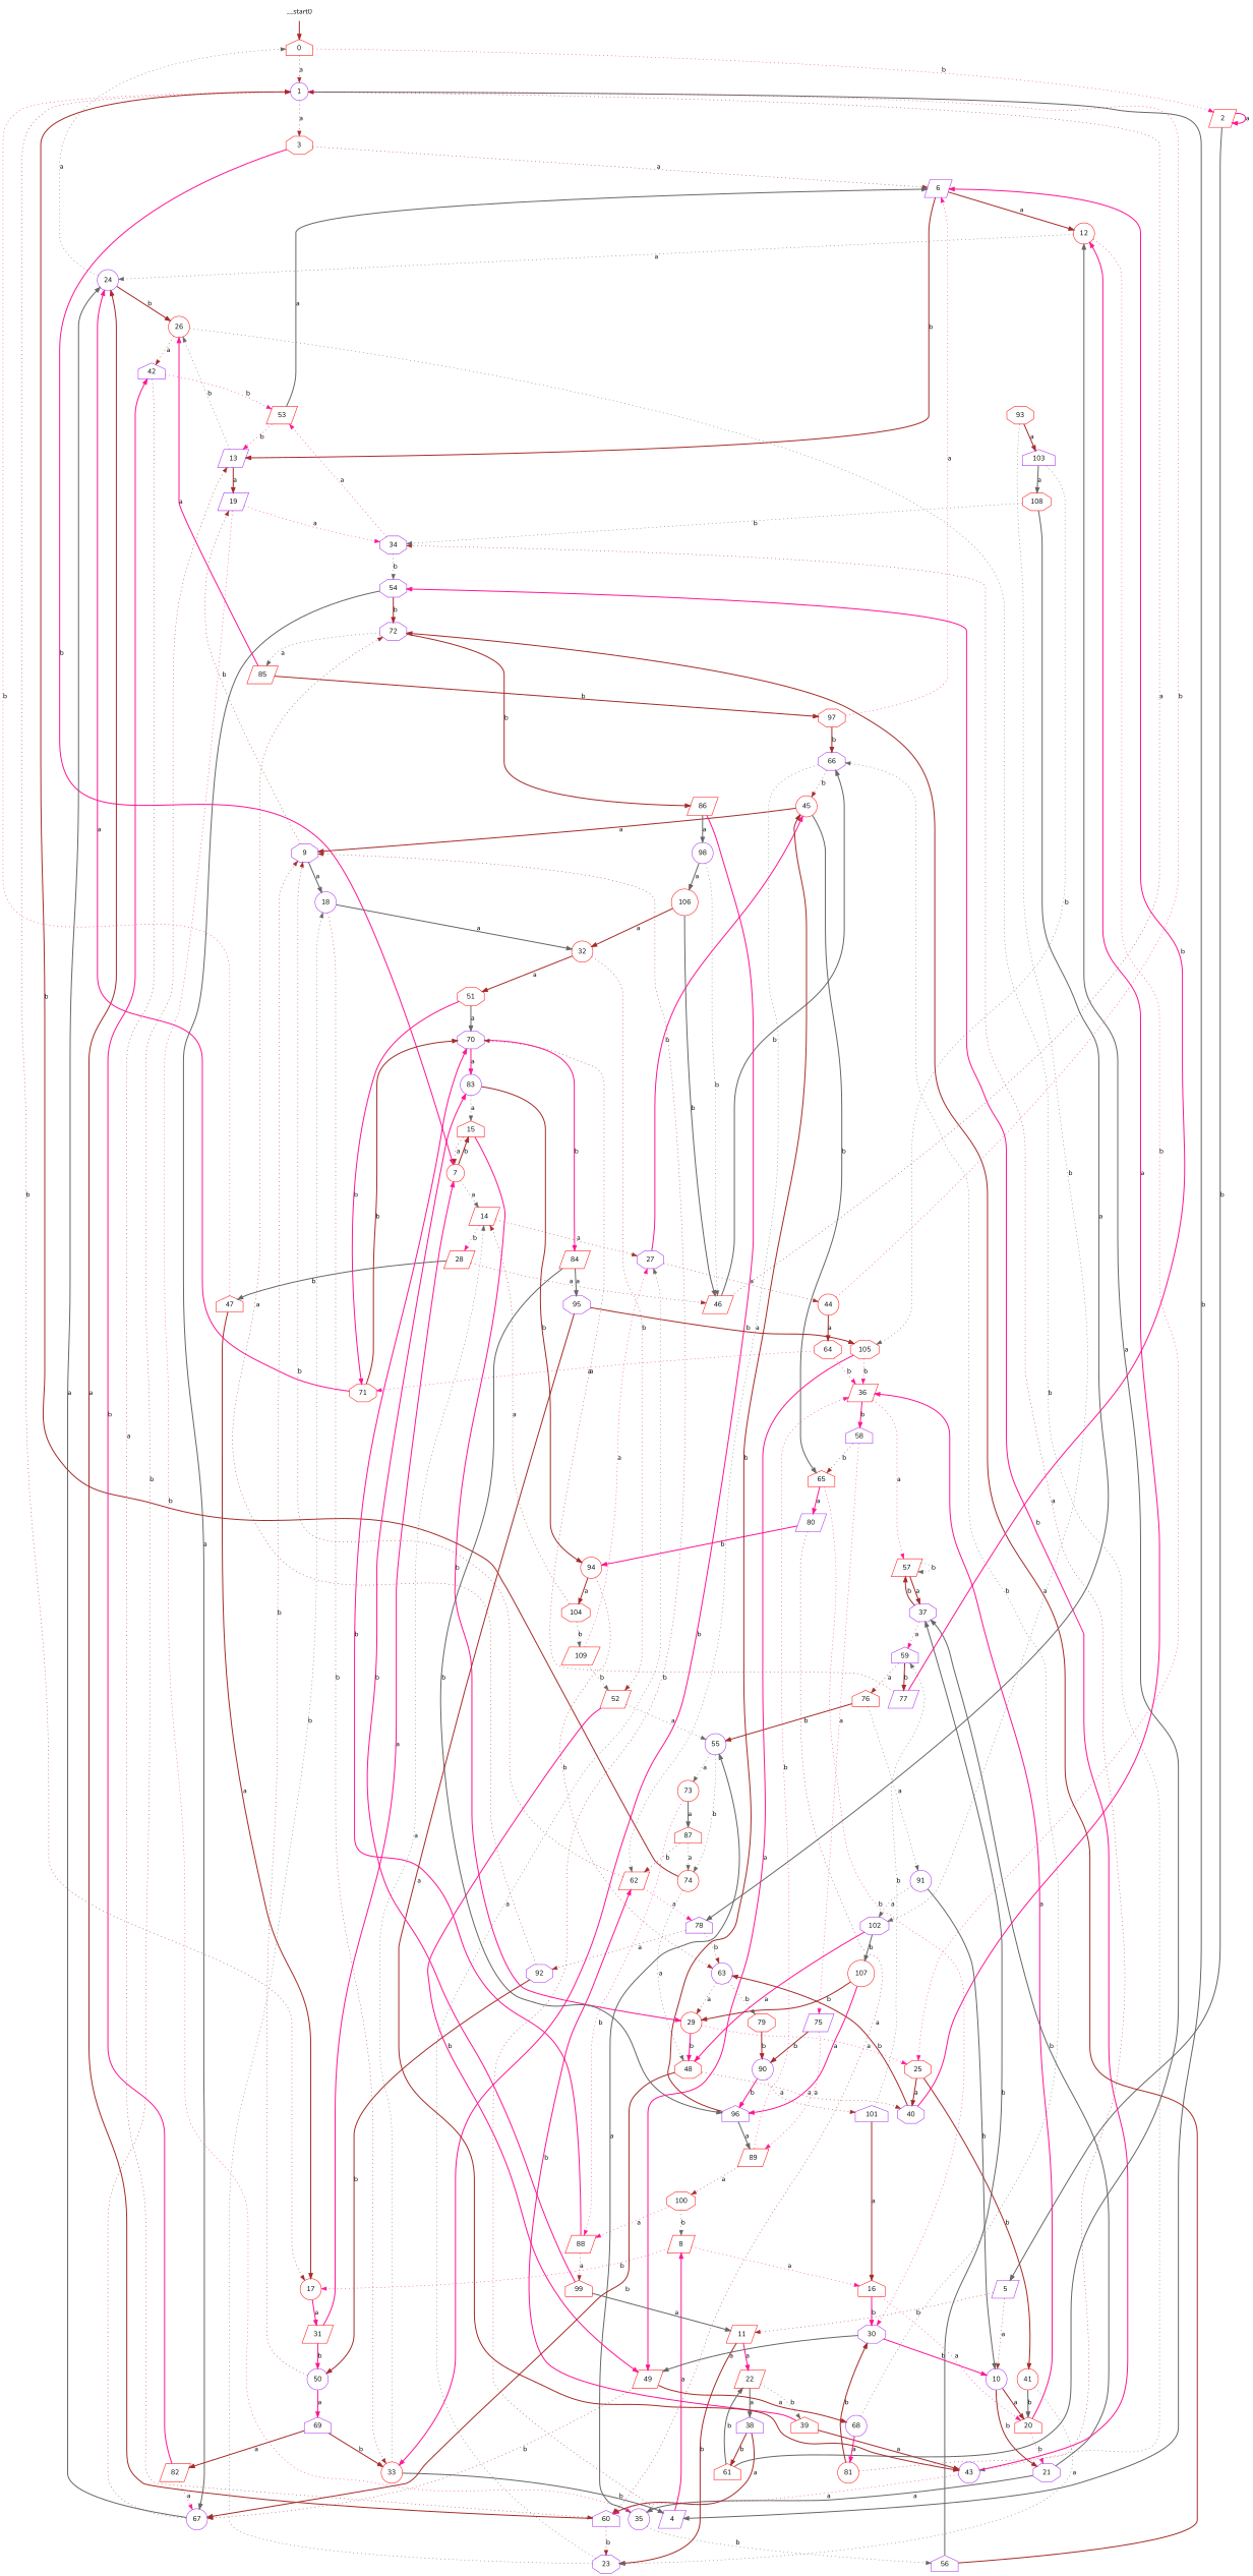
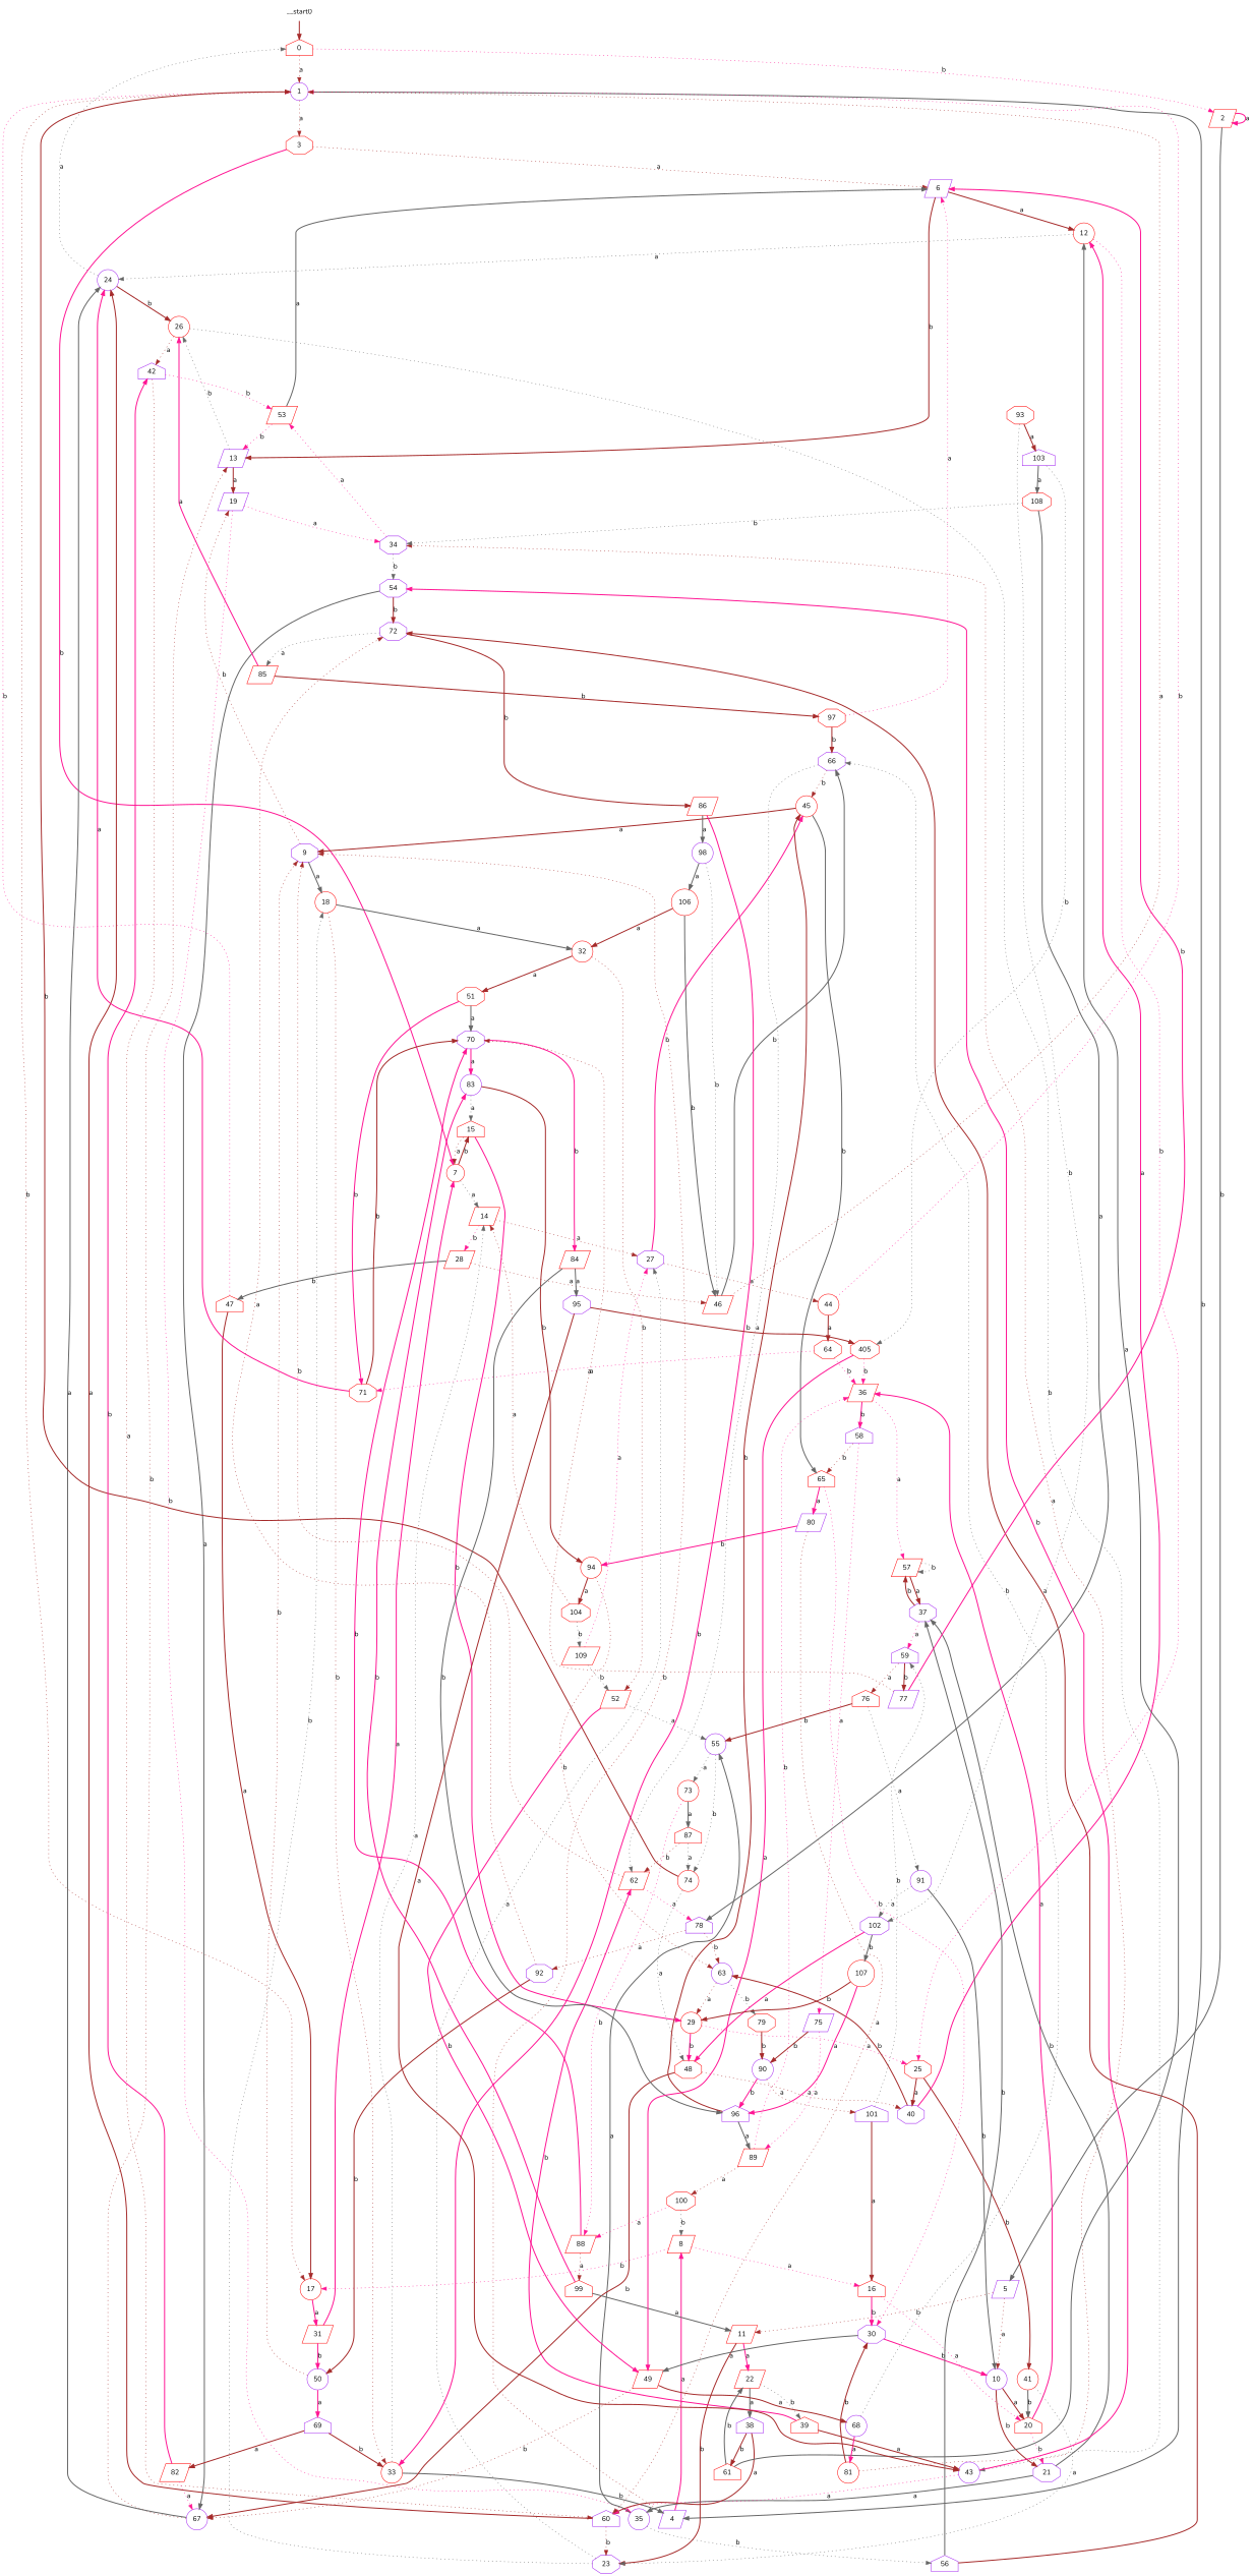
  digraph {
    fontname=Nunito
    node [color=red fontname=Nunito shape=circle]
    edge [color=brown fontname=Nunito style=bold]
    __start0 [color=purple shape=none]
    0 [shape=house]
    1 [color=purple]
    2 [shape=parallelogram]
    3 [shape=octagon]
    4 [color=purple shape=parallelogram]
    17
    5 [color=purple shape=parallelogram]
    6 [color=purple shape=parallelogram]
    7
    8 [shape=parallelogram]
    9 [color=purple shape=octagon]
    10 [color=purple]
    11 [shape=parallelogram]
    12
    13 [color=purple shape=parallelogram]
    14 [shape=parallelogram]
    15 [shape=house]
    16 [shape=house]
-   18 [color=purple]
+   18
    19 [color=purple shape=parallelogram]
    20 [shape=house]
    21 [color=purple shape=octagon]
    22 [shape=parallelogram]
    23 [color=purple shape=octagon]
    24 [color=purple]
    25 [shape=octagon]
    26
    27 [color=purple shape=octagon]
    28 [shape=parallelogram]
    29
    30 [color=purple shape=octagon]
    31 [shape=parallelogram]
    32
    33
    34 [color=purple shape=octagon]
    35 [color=purple]
    36 [shape=parallelogram]
    37 [color=purple shape=octagon]
    38 [color=purple shape=house]
    39 [shape=house]
    40 [color=purple shape=octagon]
    41
    42 [color=purple shape=house]
    43 [color=purple]
    44
    45
    46 [shape=parallelogram]
    47 [shape=house]
    48 [shape=octagon]
    49 [shape=parallelogram]
    50 [color=purple]
    51 [shape=octagon]
    52 [shape=parallelogram]
    53 [shape=parallelogram]
    54 [color=purple shape=octagon]
    55 [color=purple]
    56 [color=purple shape=house]
    57 [shape=parallelogram]
    58 [color=purple shape=house]
    59 [color=purple shape=house]
    60 [color=purple shape=house]
    61 [shape=house]
    62 [shape=parallelogram]
    63 [color=purple]
    64 [shape=octagon]
    65 [shape=house]
    66 [color=purple shape=octagon]
    67 [color=purple]
    68 [color=purple]
    69 [color=purple shape=house]
    70 [color=purple shape=octagon]
    71 [shape=octagon]
    72 [color=purple shape=octagon]
    73
    74
    75 [color=purple shape=parallelogram]
    76 [shape=house]
    77 [color=purple shape=parallelogram]
    78 [color=purple shape=house]
    79 [shape=octagon]
    80 [color=purple shape=parallelogram]
    81
    82 [shape=parallelogram]
    83 [color=purple]
    84 [shape=parallelogram]
    85 [shape=parallelogram]
    86 [shape=parallelogram]
    87 [shape=house]
    88 [shape=parallelogram]
    89 [shape=parallelogram]
    90 [color=purple]
    91 [color=purple]
    92 [color=purple shape=octagon]
    94
    95 [color=purple shape=octagon]
    96 [color=purple shape=house]
    97 [shape=octagon]
    98 [color=purple]
    99 [shape=house]
    100 [shape=octagon]
    101 [color=purple shape=house]
    102 [color=purple shape=octagon]
    93 [shape=octagon]
    103 [color=purple shape=house]
    104 [shape=octagon]
-   105 [shape=octagon]
+   105 [shape=octagon label=405]
    106
    107
    108 [shape=octagon]
    109 [shape=parallelogram]
    __start0 -> 0
    0 -> 1 [label=a style=dotted]
    0 -> 2 [color=deeppink label=b style=dotted]
    1 -> 3 [label=a style=dotted]
    1 -> 4 [color=gray40 label=b]
    1 -> 17 [label=b style=dotted]
    2 -> 2 [color=deeppink label=a]
    2 -> 5 [color=gray40 label=b]
    3 -> 6 [label=a style=dotted]
    3 -> 7 [color=deeppink label=b]
    4 -> 8 [color=deeppink label=a]
    4 -> 9 [label=b style=dotted]
    17 -> 31 [color=deeppink label=a]
    5 -> 10 [label=a style=dotted]
    5 -> 11 [label=b style=dotted]
    6 -> 12 [label=a]
    6 -> 13 [label=b]
    7 -> 14 [color=gray40 label=a style=dotted]
    7 -> 15 [label=b]
    8 -> 17 [color=deeppink label=b style=dotted]
    8 -> 16 [color=deeppink label=a style=dotted]
    9 -> 18 [color=gray40 label=a]
    9 -> 19 [label=b style=dotted]
    10 -> 20 [label=a]
    10 -> 21 [label=b]
    11 -> 22 [color=deeppink label=a]
    11 -> 23 [label=b]
    12 -> 24 [color=gray40 label=a style=dotted]
    12 -> 25 [color=deeppink label=b style=dotted]
    13 -> 19 [label=a]
    13 -> 26 [color=gray40 label=b style=dotted]
    14 -> 27 [label=a style=dotted]
    14 -> 28 [color=deeppink label=b style=dotted]
    15 -> 7 [label=a style=dotted]
    15 -> 29 [color=deeppink label=b]
    16 -> 20 [color=deeppink label=a style=dotted]
    16 -> 30 [color=deeppink label=b]
    18 -> 32 [color=gray40 label=a]
    18 -> 33 [label=b style=dotted]
    19 -> 34 [color=deeppink label=a style=dotted]
    19 -> 35 [color=deeppink label=b style=dotted]
    20 -> 21 [color=deeppink label=b style=dotted]
    20 -> 36 [color=deeppink label=a]
    21 -> 35 [color=gray40 label=a]
    21 -> 37 [color=gray40 label=b]
    22 -> 38 [color=gray40 label=a]
    22 -> 39 [color=gray40 label=b style=dotted]
    23 -> 18 [color=gray40 label=b style=dotted]
    23 -> 27 [color=gray40 label=a style=dotted]
    24 -> 0 [color=gray40 label=a style=dotted]
    24 -> 26 [label=b]
    25 -> 40 [label=a]
    25 -> 41 [label=b]
    26 -> 42 [label=a style=dotted]
    26 -> 43 [color=gray40 label=b style=dotted]
    27 -> 44 [label=a style=dotted]
    27 -> 45 [color=deeppink label=b]
    28 -> 46 [label=a style=dotted]
    28 -> 47 [color=gray40 label=b]
    29 -> 25 [color=deeppink label=a style=dotted]
    29 -> 48 [color=deeppink label=b]
    30 -> 10 [color=deeppink label=b]
    30 -> 49 [color=gray40 label=a]
    31 -> 7 [color=deeppink label=a]
    31 -> 50 [color=deeppink label=b]
    32 -> 51 [label=a]
    32 -> 52 [label=b style=dotted]
    33 -> 4 [color=gray40 label=b]
    33 -> 14 [color=gray40 label=a style=dotted]
    34 -> 53 [color=deeppink label=a style=dotted]
    34 -> 54 [color=gray40 label=b style=dotted]
    35 -> 55 [color=gray40 label=a]
    35 -> 56 [color=gray40 label=b style=dotted]
    36 -> 57 [color=deeppink label=a style=dotted]
    36 -> 58 [color=deeppink label=b]
    37 -> 57 [label=b]
    37 -> 59 [color=deeppink label=a style=dotted]
    38 -> 60 [label=a]
    38 -> 61 [label=b]
    39 -> 43 [label=a]
    39 -> 62 [color=deeppink label=b]
    40 -> 12 [color=deeppink label=a]
    40 -> 63 [label=b]
    41 -> 20 [color=gray40 label=b]
    41 -> 23 [color=gray40 label=a style=dotted]
    42 -> 53 [color=deeppink label=b style=dotted]
    42 -> 60 [label=a style=dotted]
    43 -> 54 [color=deeppink label=b]
    43 -> 60 [color=deeppink label=a style=dotted]
    44 -> 1 [color=deeppink label=b style=dotted]
    44 -> 64 [label=a]
    45 -> 9 [label=a]
    45 -> 65 [color=gray40 label=b]
    46 -> 1 [label=a style=dotted]
    46 -> 66 [color=gray40 label=b]
    47 -> 1 [color=deeppink label=b style=dotted]
    47 -> 17 [label=a]
    48 -> 40 [label=a style=dotted]
    48 -> 67 [label=b]
    49 -> 67 [label=b style=dotted]
    49 -> 68 [label=a]
    50 -> 9 [label=b style=dotted]
    50 -> 69 [color=deeppink label=a]
    51 -> 70 [color=gray40 label=a]
    51 -> 71 [color=deeppink label=b]
    52 -> 49 [color=deeppink label=b]
    52 -> 55 [color=gray40 label=a style=dotted]
    53 -> 6 [color=gray40 label=a]
    53 -> 13 [color=deeppink label=b style=dotted]
    54 -> 67 [color=gray40 label=a]
    54 -> 72 [label=b]
    55 -> 73 [color=gray40 label=a style=dotted]
    55 -> 74 [color=gray40 label=b style=dotted]
    56 -> 37 [color=gray40 label=b]
    56 -> 72 [label=a]
    57 -> 37 [label=a]
    57 -> 57 [color=gray40 label=b style=dotted]
    58 -> 65 [label=b style=dotted]
    58 -> 75 [color=deeppink label=a style=dotted]
    59 -> 76 [label=a style=dotted]
    59 -> 77 [label=b]
    60 -> 23 [label=b style=dotted]
    60 -> 24 [label=a]
    61 -> 12 [color=gray40 label=a]
    61 -> 22 [color=gray40 label=b]
    62 -> 9 [label=b style=dotted]
    62 -> 78 [color=deeppink label=a style=dotted]
    63 -> 29 [label=a style=dotted]
    63 -> 79 [color=gray40 label=b style=dotted]
    64 -> 36 [color=deeppink label=b style=dotted]
    64 -> 71 [color=deeppink label=a style=dotted]
    65 -> 30 [color=deeppink label=b style=dotted]
    65 -> 80 [color=deeppink label=a]
    66 -> 45 [label=b style=dotted]
    66 -> 62 [color=gray40 label=a style=dotted]
    67 -> 13 [label=b style=dotted]
    67 -> 24 [color=gray40 label=a]
    68 -> 66 [color=gray40 label=b style=dotted]
    68 -> 81 [color=deeppink label=a]
    69 -> 33 [label=b]
    69 -> 82 [label=a]
    70 -> 83 [color=deeppink label=a]
    70 -> 84 [color=deeppink label=b]
    71 -> 24 [color=deeppink label=a]
    71 -> 70 [label=b]
    72 -> 85 [color=gray40 label=a style=dotted]
    72 -> 86 [label=b]
    73 -> 87 [color=gray40 label=a]
    73 -> 88 [color=deeppink label=b style=dotted]
    74 -> 1 [label=b]
    74 -> 48 [color=gray40 label=a style=dotted]
    75 -> 89 [color=deeppink label=a style=dotted]
    75 -> 90 [label=b]
    76 -> 55 [label=b]
    76 -> 91 [color=gray40 label=a style=dotted]
    77 -> 6 [color=deeppink label=b]
    77 -> 70 [label=a style=dotted]
    78 -> 63 [label=b style=dotted]
    78 -> 92 [label=a style=dotted]
    79 -> 90 [label=b]
    80 -> 60 [label=a style=dotted]
    80 -> 94 [color=deeppink label=b]
    81 -> 30 [label=b]
    81 -> 34 [label=a style=dotted]
    82 -> 42 [color=deeppink label=b]
    82 -> 67 [color=deeppink label=a style=dotted]
    83 -> 15 [color=gray40 label=a style=dotted]
    83 -> 94 [label=b]
    84 -> 95 [color=gray40 label=a]
    84 -> 96 [color=gray40 label=b]
    85 -> 26 [color=deeppink label=a]
    85 -> 97 [label=b]
    86 -> 33 [color=deeppink label=b]
    86 -> 98 [color=gray40 label=a]
    87 -> 62 [label=b style=dotted]
    87 -> 74 [color=gray40 label=a style=dotted]
    88 -> 70 [color=deeppink label=b]
    88 -> 99 [label=a style=dotted]
    89 -> 36 [color=deeppink label=b style=dotted]
    89 -> 100 [label=a style=dotted]
    90 -> 96 [color=deeppink label=b]
    90 -> 101 [label=a style=dotted]
    91 -> 10 [color=gray40 label=b]
    91 -> 102 [color=gray40 label=a style=dotted]
    92 -> 50 [label=b]
    92 -> 72 [label=a style=dotted]
    94 -> 63 [label=b style=dotted]
    94 -> 104 [label=a]
    95 -> 43 [label=a]
    95 -> 105 [label=b]
    96 -> 45 [label=b]
    96 -> 89 [color=gray40 label=a]
    97 -> 6 [color=deeppink label=a style=dotted]
    97 -> 66 [label=b]
    98 -> 46 [color=gray40 label=b style=dotted]
    98 -> 106 [color=gray40 label=a]
    99 -> 11 [color=gray40 label=a]
    99 -> 83 [color=deeppink label=b]
    100 -> 8 [color=gray40 label=b style=dotted]
    100 -> 88 [color=deeppink label=a style=dotted]
    101 -> 16 [label=a]
    101 -> 59 [color=gray40 label=b style=dotted]
    102 -> 48 [color=deeppink label=a]
    102 -> 107 [color=gray40 label=b]
    93 -> 102 [color=gray40 label=b style=dotted]
    93 -> 103 [label=a]
    103 -> 105 [color=gray40 label=b style=dotted]
    103 -> 108 [color=gray40 label=a]
    104 -> 14 [label=a style=dotted]
    104 -> 109 [color=gray40 label=b style=dotted]
    105 -> 36 [color=deeppink label=b style=dotted]
    105 -> 49 [color=deeppink label=a]
    106 -> 32 [label=a]
    106 -> 46 [color=gray40 label=b]
    107 -> 29 [label=b]
    107 -> 96 [color=deeppink label=a]
    108 -> 34 [color=gray40 label=b style=dotted]
    108 -> 78 [color=gray40 label=a]
    109 -> 27 [color=deeppink label=a style=dotted]
    109 -> 52 [color=gray40 label=b style=dotted]
  }
